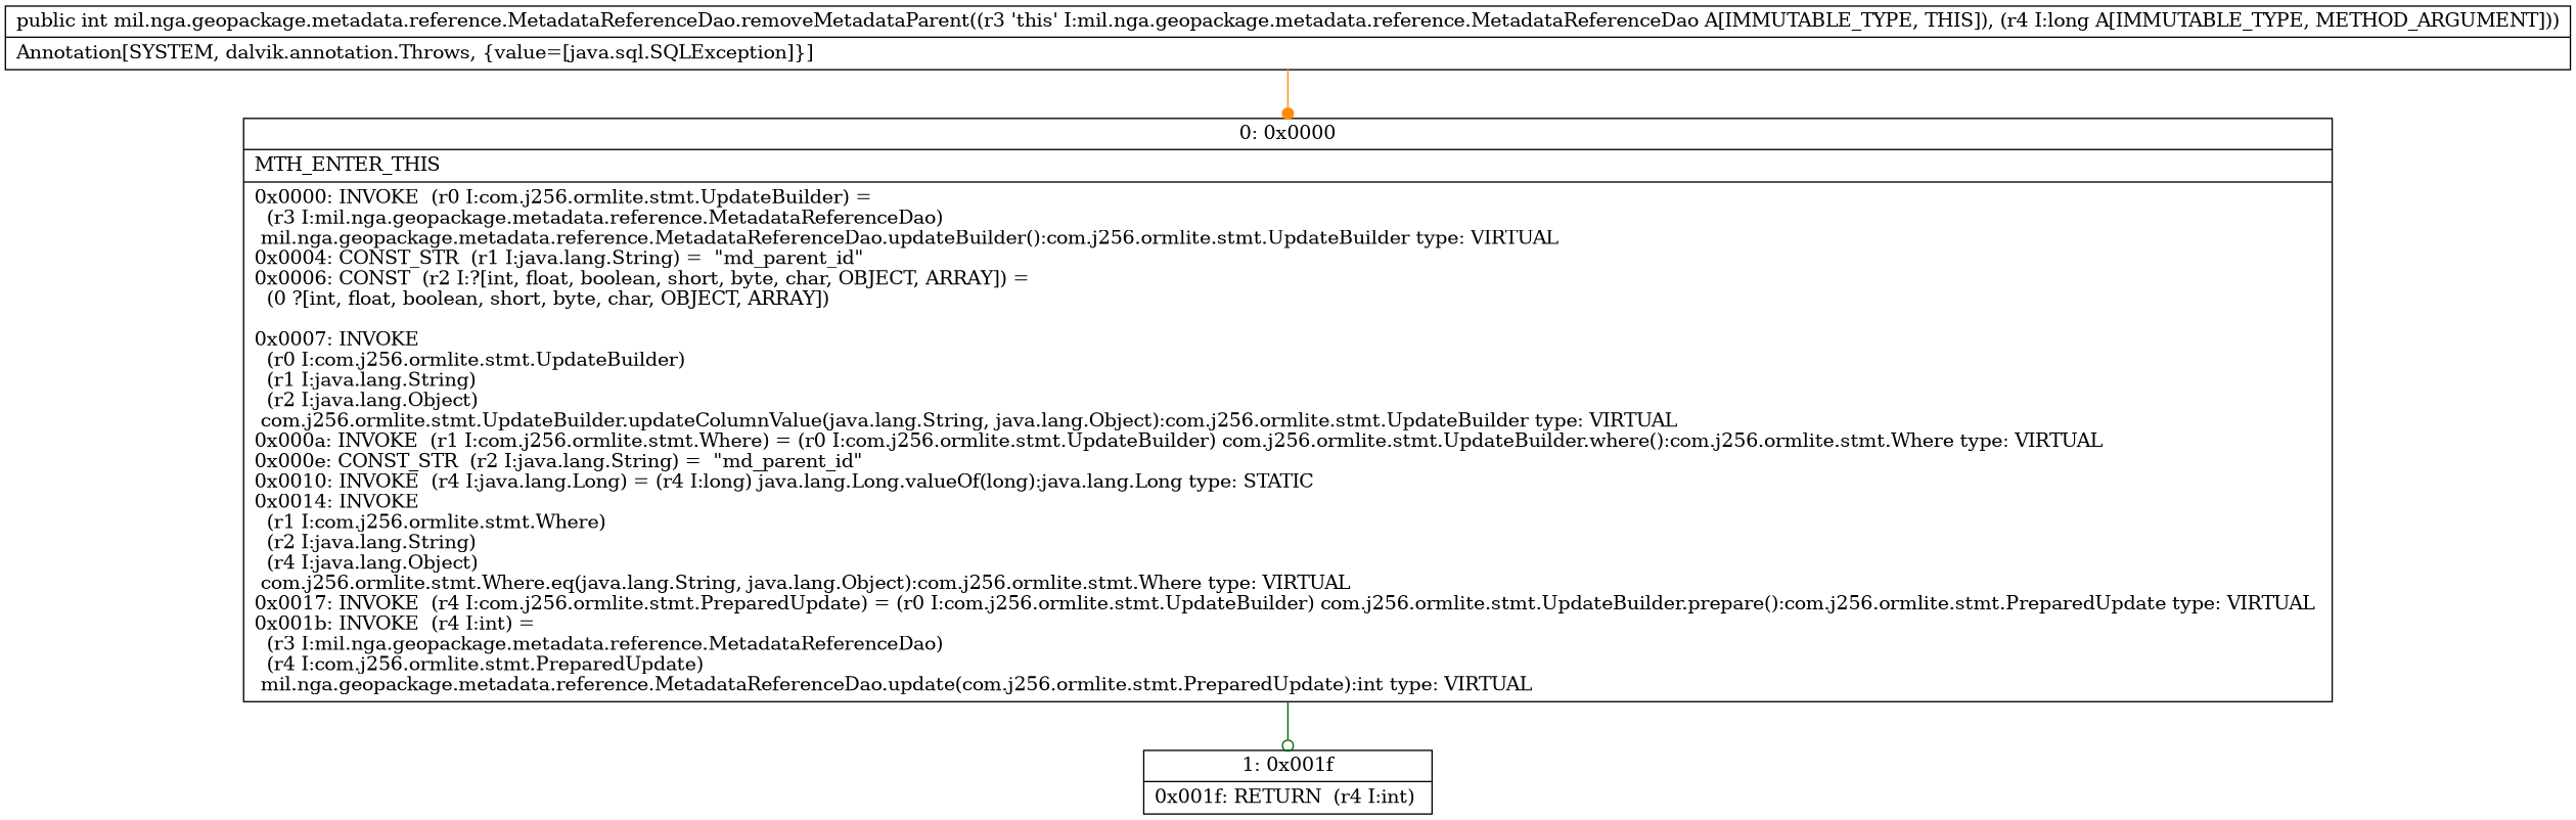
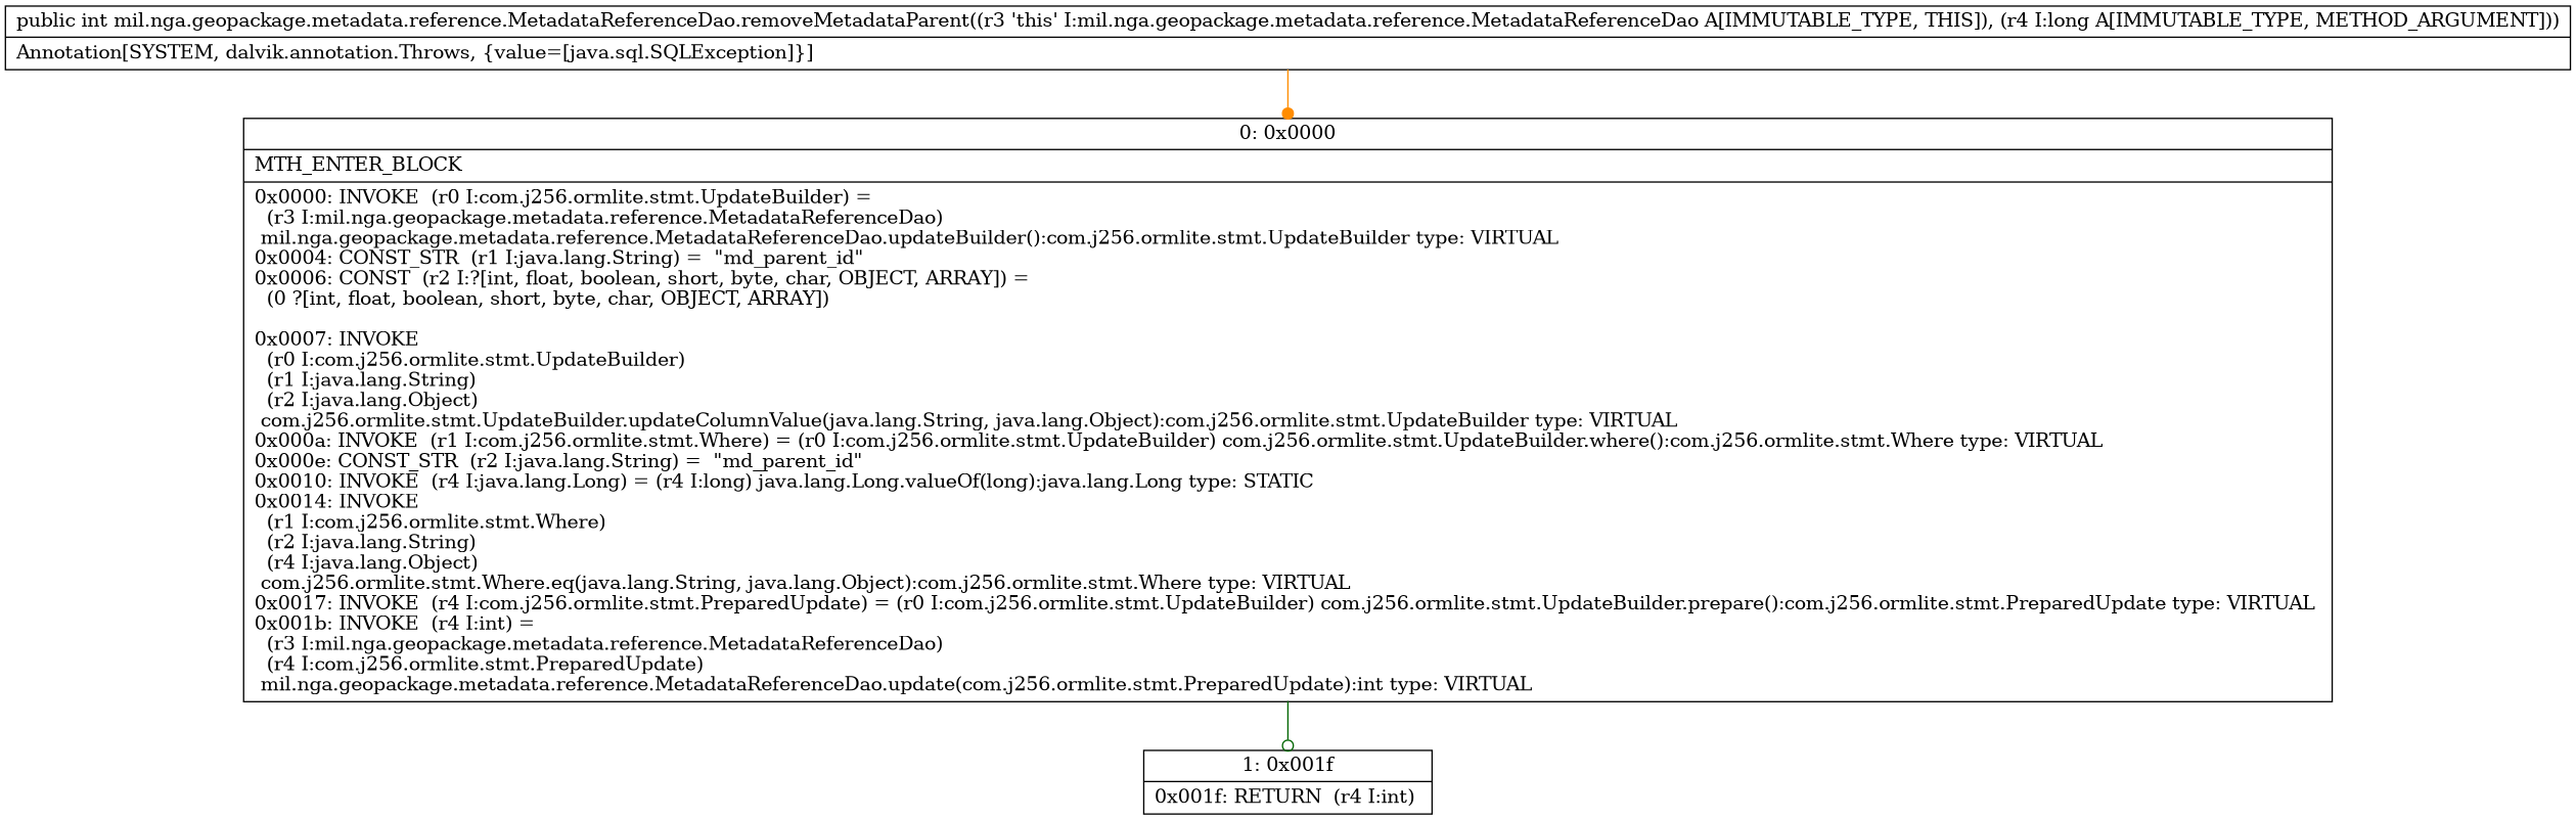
  digraph {
    node [shape=record]
-   n1 [label="{0\:\ 0x0000|MTH_ENTER_THIS\l|0x0000: INVOKE  (r0 I:com.j256.ormlite.stmt.UpdateBuilder) = \l  (r3 I:mil.nga.geopackage.metadata.reference.MetadataReferenceDao)\l mil.nga.geopackage.metadata.reference.MetadataReferenceDao.updateBuilder():com.j256.ormlite.stmt.UpdateBuilder type: VIRTUAL \l0x0004: CONST_STR  (r1 I:java.lang.String) =  \"md_parent_id\" \l0x0006: CONST  (r2 I:?[int, float, boolean, short, byte, char, OBJECT, ARRAY]) = \l  (0 ?[int, float, boolean, short, byte, char, OBJECT, ARRAY])\l \l0x0007: INVOKE  \l  (r0 I:com.j256.ormlite.stmt.UpdateBuilder)\l  (r1 I:java.lang.String)\l  (r2 I:java.lang.Object)\l com.j256.ormlite.stmt.UpdateBuilder.updateColumnValue(java.lang.String, java.lang.Object):com.j256.ormlite.stmt.UpdateBuilder type: VIRTUAL \l0x000a: INVOKE  (r1 I:com.j256.ormlite.stmt.Where) = (r0 I:com.j256.ormlite.stmt.UpdateBuilder) com.j256.ormlite.stmt.UpdateBuilder.where():com.j256.ormlite.stmt.Where type: VIRTUAL \l0x000e: CONST_STR  (r2 I:java.lang.String) =  \"md_parent_id\" \l0x0010: INVOKE  (r4 I:java.lang.Long) = (r4 I:long) java.lang.Long.valueOf(long):java.lang.Long type: STATIC \l0x0014: INVOKE  \l  (r1 I:com.j256.ormlite.stmt.Where)\l  (r2 I:java.lang.String)\l  (r4 I:java.lang.Object)\l com.j256.ormlite.stmt.Where.eq(java.lang.String, java.lang.Object):com.j256.ormlite.stmt.Where type: VIRTUAL \l0x0017: INVOKE  (r4 I:com.j256.ormlite.stmt.PreparedUpdate) = (r0 I:com.j256.ormlite.stmt.UpdateBuilder) com.j256.ormlite.stmt.UpdateBuilder.prepare():com.j256.ormlite.stmt.PreparedUpdate type: VIRTUAL \l0x001b: INVOKE  (r4 I:int) = \l  (r3 I:mil.nga.geopackage.metadata.reference.MetadataReferenceDao)\l  (r4 I:com.j256.ormlite.stmt.PreparedUpdate)\l mil.nga.geopackage.metadata.reference.MetadataReferenceDao.update(com.j256.ormlite.stmt.PreparedUpdate):int type: VIRTUAL \l}"]
+   n1 [label="{0\:\ 0x0000|MTH_ENTER_BLOCK\l|0x0000: INVOKE  (r0 I:com.j256.ormlite.stmt.UpdateBuilder) = \l  (r3 I:mil.nga.geopackage.metadata.reference.MetadataReferenceDao)\l mil.nga.geopackage.metadata.reference.MetadataReferenceDao.updateBuilder():com.j256.ormlite.stmt.UpdateBuilder type: VIRTUAL \l0x0004: CONST_STR  (r1 I:java.lang.String) =  \"md_parent_id\" \l0x0006: CONST  (r2 I:?[int, float, boolean, short, byte, char, OBJECT, ARRAY]) = \l  (0 ?[int, float, boolean, short, byte, char, OBJECT, ARRAY])\l \l0x0007: INVOKE  \l  (r0 I:com.j256.ormlite.stmt.UpdateBuilder)\l  (r1 I:java.lang.String)\l  (r2 I:java.lang.Object)\l com.j256.ormlite.stmt.UpdateBuilder.updateColumnValue(java.lang.String, java.lang.Object):com.j256.ormlite.stmt.UpdateBuilder type: VIRTUAL \l0x000a: INVOKE  (r1 I:com.j256.ormlite.stmt.Where) = (r0 I:com.j256.ormlite.stmt.UpdateBuilder) com.j256.ormlite.stmt.UpdateBuilder.where():com.j256.ormlite.stmt.Where type: VIRTUAL \l0x000e: CONST_STR  (r2 I:java.lang.String) =  \"md_parent_id\" \l0x0010: INVOKE  (r4 I:java.lang.Long) = (r4 I:long) java.lang.Long.valueOf(long):java.lang.Long type: STATIC \l0x0014: INVOKE  \l  (r1 I:com.j256.ormlite.stmt.Where)\l  (r2 I:java.lang.String)\l  (r4 I:java.lang.Object)\l com.j256.ormlite.stmt.Where.eq(java.lang.String, java.lang.Object):com.j256.ormlite.stmt.Where type: VIRTUAL \l0x0017: INVOKE  (r4 I:com.j256.ormlite.stmt.PreparedUpdate) = (r0 I:com.j256.ormlite.stmt.UpdateBuilder) com.j256.ormlite.stmt.UpdateBuilder.prepare():com.j256.ormlite.stmt.PreparedUpdate type: VIRTUAL \l0x001b: INVOKE  (r4 I:int) = \l  (r3 I:mil.nga.geopackage.metadata.reference.MetadataReferenceDao)\l  (r4 I:com.j256.ormlite.stmt.PreparedUpdate)\l mil.nga.geopackage.metadata.reference.MetadataReferenceDao.update(com.j256.ormlite.stmt.PreparedUpdate):int type: VIRTUAL \l}"]
    n2 [label="{1\:\ 0x001f|0x001f: RETURN  (r4 I:int) \l}"]
    n3 [label="{public int mil.nga.geopackage.metadata.reference.MetadataReferenceDao.removeMetadataParent((r3 'this' I:mil.nga.geopackage.metadata.reference.MetadataReferenceDao A[IMMUTABLE_TYPE, THIS]), (r4 I:long A[IMMUTABLE_TYPE, METHOD_ARGUMENT]))  | Annotation[SYSTEM, dalvik.annotation.Throws, \{value=[java.sql.SQLException]\}]\l}"]
    n1 -> n2 [color=darkgreen arrowhead=odot]
    n3 -> n1 [color=darkorange arrowhead=dot]
  }
